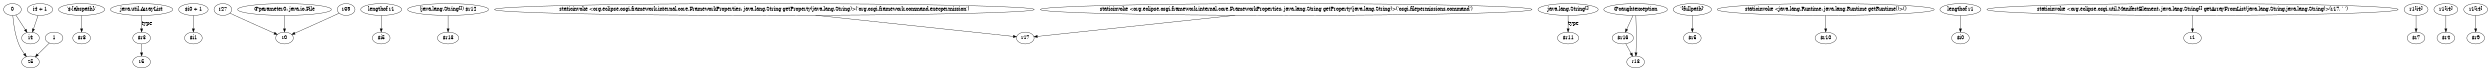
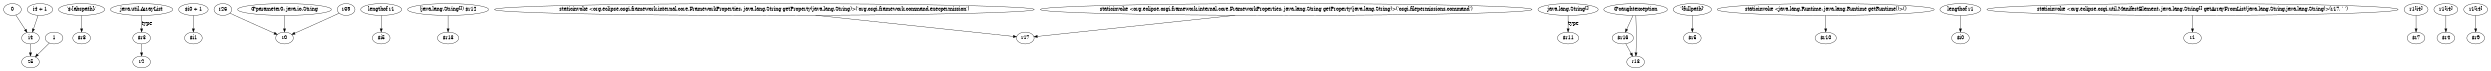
  digraph {
    n1 [label=0]
    n2 [label=i4]
    n3 [label=z5]
    n4 [label="'${abspath}'"]
    n5 [label="$r8"]
    n6 [label="java.util.ArrayList"]
    n7 [label="$r3"]
-   n8 [label=r5]
+   n8 [label=r2]
    n9 [label=1]
    n10 [label="$i0 + 1"]
    n11 [label="$i1"]
-   n12 [label=r27]
+   n12 [label=r26]
    n13 [label=r0]
    n14 [label="lengthof r1"]
    n15 [label="$i5"]
    n16 [label="(java.lang.String[]) $r12"]
    n17 [label="$r13"]
    n18 [label="staticinvoke <org.eclipse.osgi.framework.internal.core.FrameworkProperties: java.lang.String getProperty(java.lang.String)>('org.osgi.framework.command.execpermission')"]
    n19 [label=r17]
    n20 [label="java.lang.String[]"]
    n21 [label="$r11"]
    n22 [label="i4 + 1"]
    n23 [label="$r16"]
    n24 [label=r13]
-   n25 [label="@parameter0: java.io.File"]
+   n25 [label="@parameter0: java.io.String"]
    n26 [label="@caughtexception"]
    n27 [label="'[fullpath]'"]
    n28 [label="$r5"]
    n29 [label="staticinvoke <java.lang.Runtime: java.lang.Runtime getRuntime()>()"]
    n30 [label="$r10"]
    n31 [label="lengthof r1"]
    n32 [label="$i0"]
    n33 [label=r39]
    n34 [label="staticinvoke <org.eclipse.osgi.util.ManifestElement: java.lang.String[] getArrayFromList(java.lang.String,java.lang.String)>(r17, ' ')"]
    n35 [label=r1]
    n36 [label="staticinvoke <org.eclipse.osgi.framework.internal.core.FrameworkProperties: java.lang.String getProperty(java.lang.String)>('osgi.filepermissions.command')"]
    n37 [label="r1[i4]"]
    n38 [label="$r7"]
    n39 [label="r1[i4]"]
    n40 [label="$r4"]
    n41 [label="r1[i4]"]
    n42 [label="$r9"]
    n1 -> n2
-   n1 -> n3
+   n2 -> n3
    n4 -> n5
    n6 -> n7 [label=type]
    n7 -> n8
    n9 -> n3
    n10 -> n11
    n12 -> n13
    n14 -> n15
    n16 -> n17
    n18 -> n19
    n20 -> n21 [label=type]
    n22 -> n2
    n23 -> n24
    n25 -> n13
    n26 -> n23
    n26 -> n24
    n27 -> n28
    n29 -> n30
    n31 -> n32
    n33 -> n13
    n34 -> n35
    n36 -> n19
    n37 -> n38
    n39 -> n40
    n41 -> n42
  }
